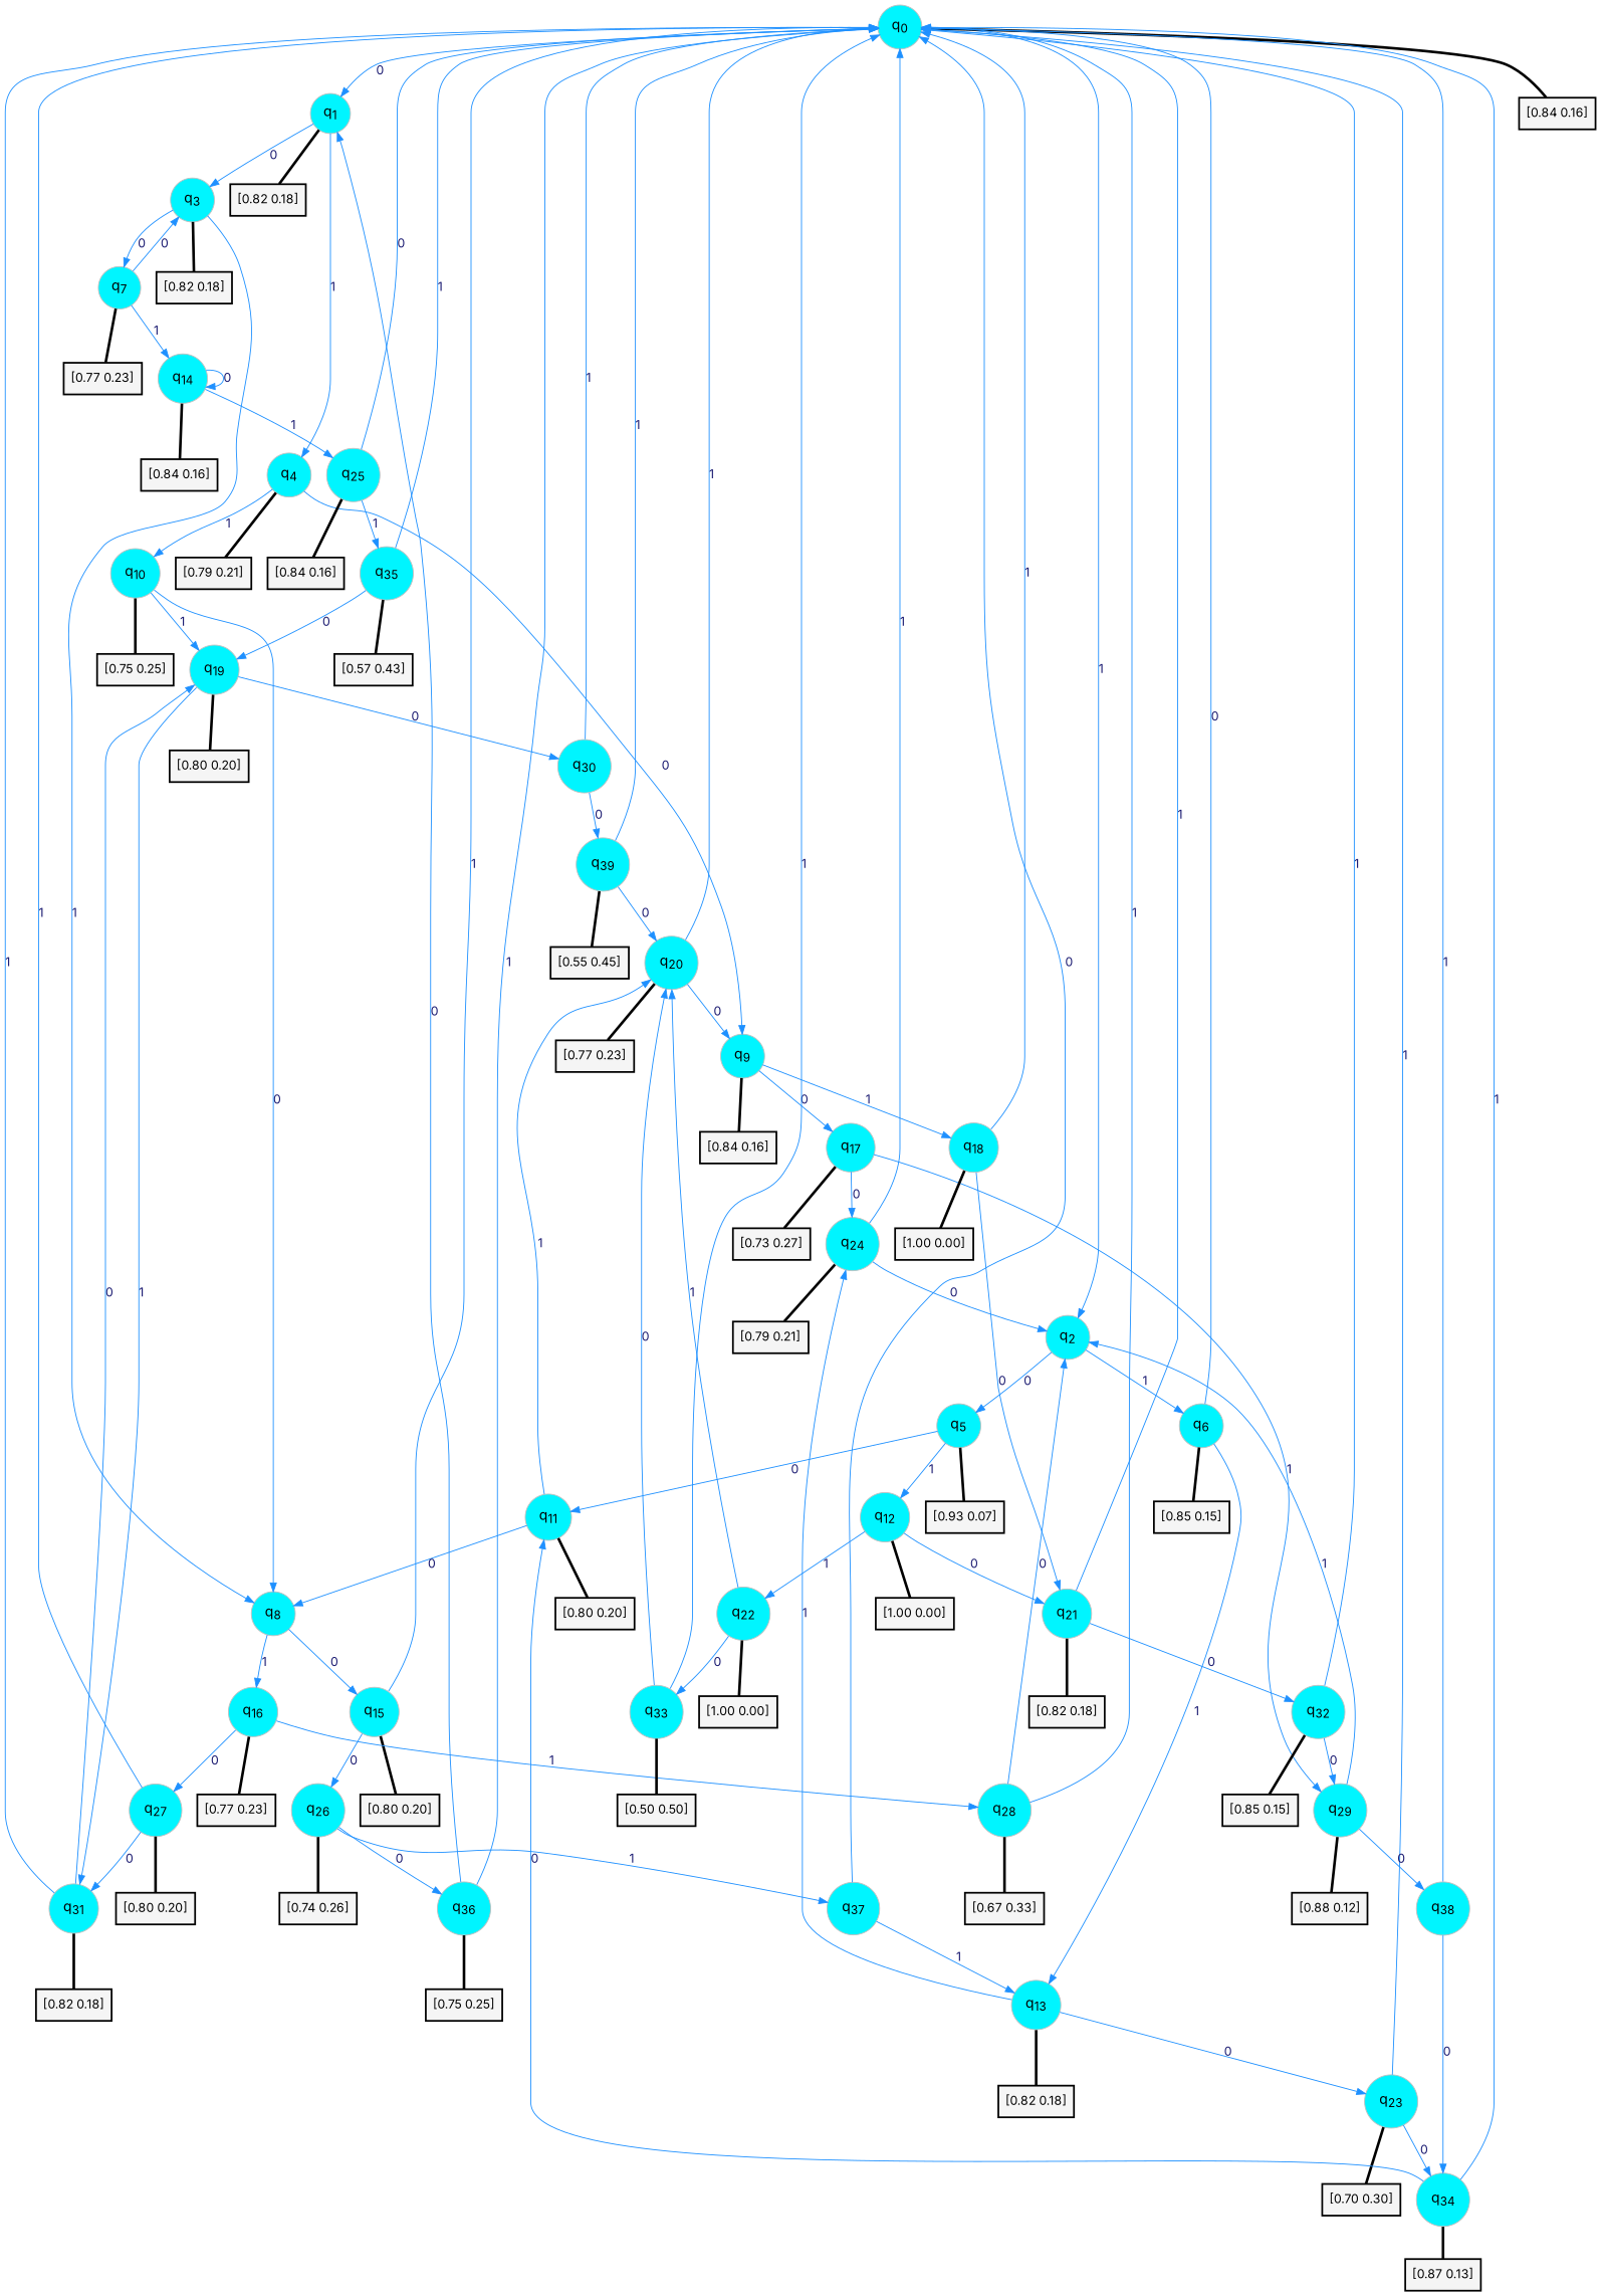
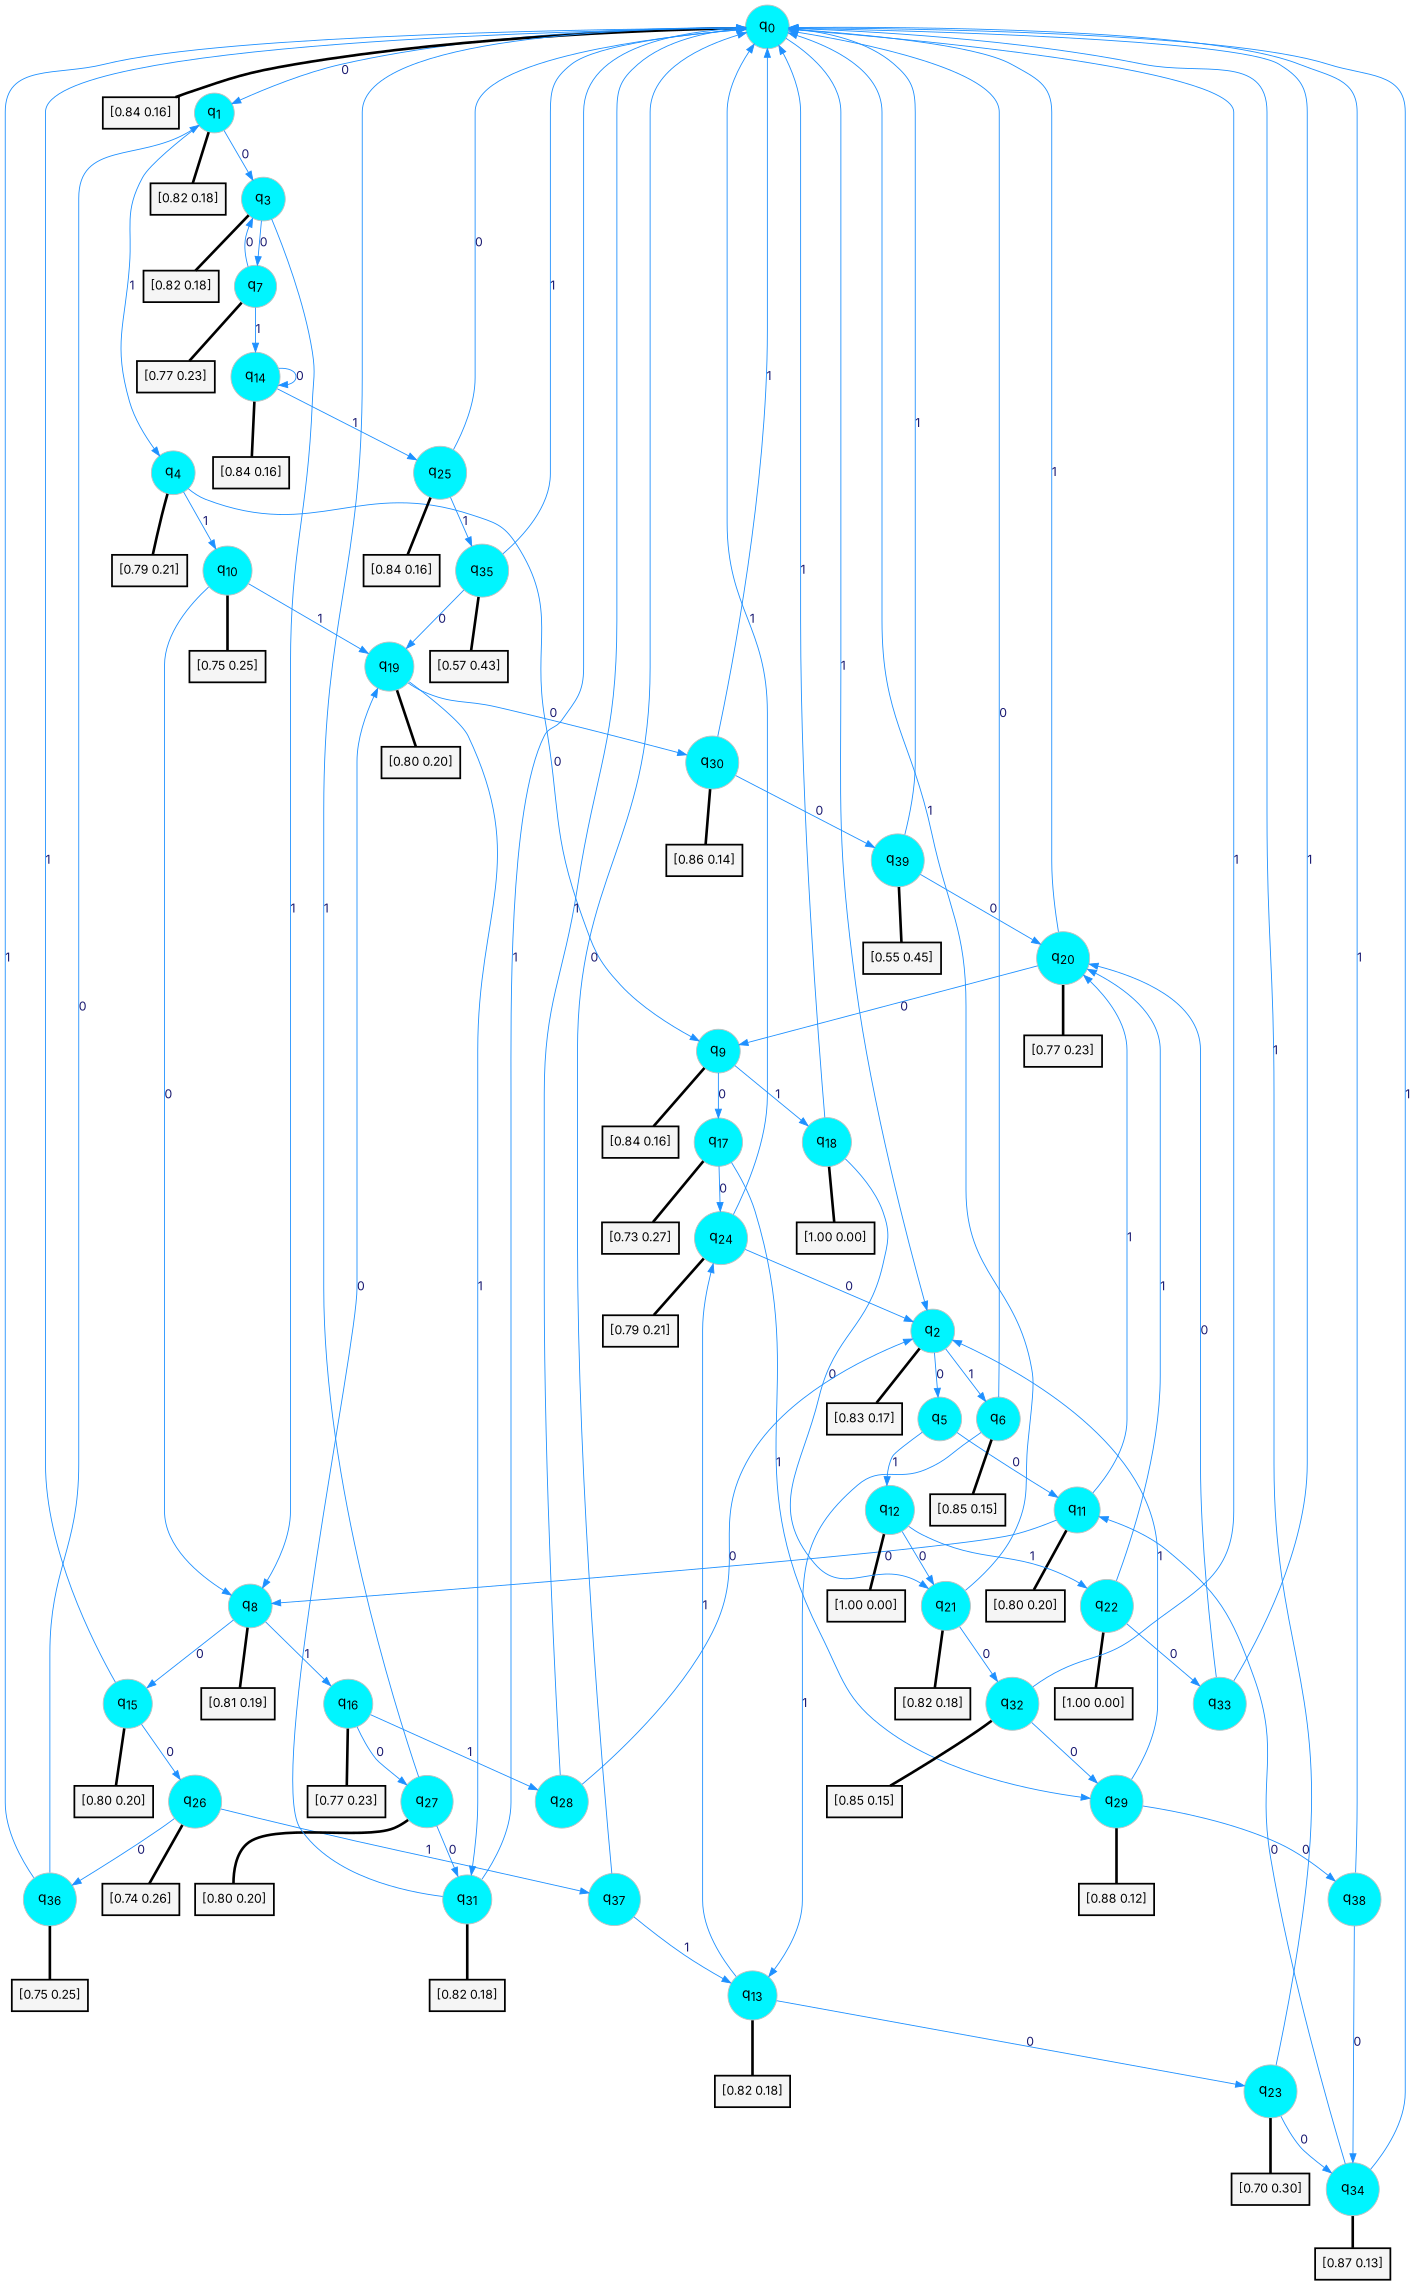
  digraph {
    fontname=Inter
    rankdir=TD
    node [color=gray fillcolor=turquoise1 fontcolor=black fontname=Inter fontsize=16 fontweight=bold shape=circle style=filled]
    edge [arrowsize=1 color=dodgerblue1 fontcolor=midnightblue fontname=Inter fontweight=bold penwidth=1 style=solid weight=20]
    n1 [label=<q<SUB>0</SUB>>]
    n2 [label=<q<SUB>1</SUB>>]
    n3 [label=<q<SUB>2</SUB>>]
    n4 [color=black fillcolor=whitesmoke fontsize=14 label="[0.84 0.16]" penwidth=2 shape=box]
    n5 [label=<q<SUB>3</SUB>>]
    n6 [label=<q<SUB>4</SUB>>]
    n7 [color=black fillcolor=whitesmoke fontsize=14 label="[0.82 0.18]" penwidth=2 shape=box]
    n8 [label=<q<SUB>5</SUB>>]
    n9 [label=<q<SUB>6</SUB>>]
+   n10 [color=black fillcolor=whitesmoke fontsize=14 label="[0.83 0.17]" penwidth=2 shape=box]
    n11 [label=<q<SUB>7</SUB>>]
    n12 [label=<q<SUB>8</SUB>>]
    n13 [color=black fillcolor=whitesmoke fontsize=14 label="[0.82 0.18]" penwidth=2 shape=box]
    n14 [label=<q<SUB>9</SUB>>]
    n15 [label=<q<SUB>10</SUB>>]
    n16 [color=black fillcolor=whitesmoke fontsize=14 label="[0.79 0.21]" penwidth=2 shape=box]
    n17 [label=<q<SUB>11</SUB>>]
    n18 [label=<q<SUB>12</SUB>>]
-   n19 [color=black fillcolor=whitesmoke fontsize=14 label="[0.93 0.07]" penwidth=2 shape=box]
    n20 [label=<q<SUB>13</SUB>>]
    n21 [color=black fillcolor=whitesmoke fontsize=14 label="[0.85 0.15]" penwidth=2 shape=box]
    n22 [label=<q<SUB>14</SUB>>]
    n23 [color=black fillcolor=whitesmoke fontsize=14 label="[0.77 0.23]" penwidth=2 shape=box]
    n24 [label=<q<SUB>15</SUB>>]
    n25 [label=<q<SUB>16</SUB>>]
+   n26 [color=black fillcolor=whitesmoke fontsize=14 label="[0.81 0.19]" penwidth=2 shape=box]
    n27 [label=<q<SUB>17</SUB>>]
    n28 [label=<q<SUB>18</SUB>>]
    n29 [color=black fillcolor=whitesmoke fontsize=14 label="[0.84 0.16]" penwidth=2 shape=box]
    n30 [label=<q<SUB>19</SUB>>]
    n31 [color=black fillcolor=whitesmoke fontsize=14 label="[0.75 0.25]" penwidth=2 shape=box]
    n32 [label=<q<SUB>20</SUB>>]
    n33 [color=black fillcolor=whitesmoke fontsize=14 label="[0.80 0.20]" penwidth=2 shape=box]
    n34 [label=<q<SUB>21</SUB>>]
    n35 [label=<q<SUB>22</SUB>>]
    n36 [color=black fillcolor=whitesmoke fontsize=14 label="[1.00 0.00]" penwidth=2 shape=box]
    n37 [label=<q<SUB>23</SUB>>]
    n38 [label=<q<SUB>24</SUB>>]
    n39 [color=black fillcolor=whitesmoke fontsize=14 label="[0.82 0.18]" penwidth=2 shape=box]
    n40 [label=<q<SUB>25</SUB>>]
    n41 [color=black fillcolor=whitesmoke fontsize=14 label="[0.84 0.16]" penwidth=2 shape=box]
    n42 [label=<q<SUB>26</SUB>>]
    n43 [color=black fillcolor=whitesmoke fontsize=14 label="[0.80 0.20]" penwidth=2 shape=box]
    n44 [label=<q<SUB>27</SUB>>]
    n45 [label=<q<SUB>28</SUB>>]
    n46 [color=black fillcolor=whitesmoke fontsize=14 label="[0.77 0.23]" penwidth=2 shape=box]
    n47 [label=<q<SUB>29</SUB>>]
    n48 [color=black fillcolor=whitesmoke fontsize=14 label="[0.73 0.27]" penwidth=2 shape=box]
    n49 [color=black fillcolor=whitesmoke fontsize=14 label="[1.00 0.00]" penwidth=2 shape=box]
    n50 [label=<q<SUB>30</SUB>>]
    n51 [label=<q<SUB>31</SUB>>]
    n52 [color=black fillcolor=whitesmoke fontsize=14 label="[0.80 0.20]" penwidth=2 shape=box]
    n53 [color=black fillcolor=whitesmoke fontsize=14 label="[0.77 0.23]" penwidth=2 shape=box]
    n54 [label=<q<SUB>32</SUB>>]
    n55 [color=black fillcolor=whitesmoke fontsize=14 label="[0.82 0.18]" penwidth=2 shape=box]
    n56 [label=<q<SUB>33</SUB>>]
    n57 [color=black fillcolor=whitesmoke fontsize=14 label="[1.00 0.00]" penwidth=2 shape=box]
    n58 [label=<q<SUB>34</SUB>>]
    n59 [color=black fillcolor=whitesmoke fontsize=14 label="[0.70 0.30]" penwidth=2 shape=box]
    n60 [color=black fillcolor=whitesmoke fontsize=14 label="[0.79 0.21]" penwidth=2 shape=box]
    n61 [label=<q<SUB>35</SUB>>]
    n62 [color=black fillcolor=whitesmoke fontsize=14 label="[0.84 0.16]" penwidth=2 shape=box]
    n63 [label=<q<SUB>36</SUB>>]
    n64 [label=<q<SUB>37</SUB>>]
    n65 [color=black fillcolor=whitesmoke fontsize=14 label="[0.74 0.26]" penwidth=2 shape=box]
    n66 [color=black fillcolor=whitesmoke fontsize=14 label="[0.80 0.20]" penwidth=2 shape=box]
-   n67 [color=black fillcolor=whitesmoke fontsize=14 label="[0.67 0.33]" penwidth=2 shape=box]
    n68 [label=<q<SUB>38</SUB>>]
    n69 [color=black fillcolor=whitesmoke fontsize=14 label="[0.88 0.12]" penwidth=2 shape=box]
    n70 [label=<q<SUB>39</SUB>>]
+   n71 [color=black fillcolor=whitesmoke fontsize=14 label="[0.86 0.14]" penwidth=2 shape=box]
    n72 [color=black fillcolor=whitesmoke fontsize=14 label="[0.82 0.18]" penwidth=2 shape=box]
    n73 [color=black fillcolor=whitesmoke fontsize=14 label="[0.85 0.15]" penwidth=2 shape=box]
-   n74 [color=black fillcolor=whitesmoke fontsize=14 label="[0.50 0.50]" penwidth=2 shape=box]
    n75 [color=black fillcolor=whitesmoke fontsize=14 label="[0.87 0.13]" penwidth=2 shape=box]
    n76 [color=black fillcolor=whitesmoke fontsize=14 label="[0.57 0.43]" penwidth=2 shape=box]
    n77 [color=black fillcolor=whitesmoke fontsize=14 label="[0.75 0.25]" penwidth=2 shape=box]
    n78 [color=black fillcolor=whitesmoke fontsize=14 label="[0.55 0.45]" penwidth=2 shape=box]
    n1 -> n2 [label=0]
    n1 -> n3 [label=1]
    n1 -> n4 [arrowhead=none color=black penwidth=3]
    n2 -> n5 [label=0]
    n2 -> n6 [label=1]
    n2 -> n7 [arrowhead=none color=black penwidth=3]
    n3 -> n8 [label=0]
    n3 -> n9 [label=1]
+   n3 -> n10 [arrowhead=none color=black penwidth=3]
    n5 -> n11 [label=0]
    n5 -> n12 [label=1]
    n5 -> n13 [arrowhead=none color=black penwidth=3]
    n6 -> n14 [label=0]
    n6 -> n15 [label=1]
    n6 -> n16 [arrowhead=none color=black penwidth=3]
    n8 -> n17 [label=0]
    n8 -> n18 [label=1]
-   n8 -> n19 [arrowhead=none color=black penwidth=3]
    n9 -> n1 [label=0]
    n9 -> n20 [label=1]
    n9 -> n21 [arrowhead=none color=black penwidth=3]
    n11 -> n5 [label=0]
    n11 -> n22 [label=1]
    n11 -> n23 [arrowhead=none color=black penwidth=3]
    n12 -> n24 [label=0]
    n12 -> n25 [label=1]
+   n12 -> n26 [arrowhead=none color=black penwidth=3]
    n14 -> n27 [label=0]
    n14 -> n28 [label=1]
    n14 -> n29 [arrowhead=none color=black penwidth=3]
    n15 -> n12 [label=0]
    n15 -> n30 [label=1]
    n15 -> n31 [arrowhead=none color=black penwidth=3]
    n17 -> n12 [label=0]
    n17 -> n32 [label=1]
    n17 -> n33 [arrowhead=none color=black penwidth=3]
    n18 -> n34 [label=0]
    n18 -> n35 [label=1]
    n18 -> n36 [arrowhead=none color=black penwidth=3]
    n20 -> n37 [label=0]
    n20 -> n38 [label=1]
    n20 -> n39 [arrowhead=none color=black penwidth=3]
    n22 -> n22 [label=0]
    n22 -> n40 [label=1]
    n22 -> n41 [arrowhead=none color=black penwidth=3]
    n24 -> n1 [label=1]
    n24 -> n42 [label=0]
    n24 -> n43 [arrowhead=none color=black penwidth=3]
    n25 -> n44 [label=0]
    n25 -> n45 [label=1]
    n25 -> n46 [arrowhead=none color=black penwidth=3]
    n27 -> n38 [label=0]
    n27 -> n47 [label=1]
    n27 -> n48 [arrowhead=none color=black penwidth=3]
    n28 -> n1 [label=1]
    n28 -> n34 [label=0]
    n28 -> n49 [arrowhead=none color=black penwidth=3]
    n30 -> n50 [label=0]
    n30 -> n51 [label=1]
    n30 -> n52 [arrowhead=none color=black penwidth=3]
    n32 -> n1 [label=1]
    n32 -> n14 [label=0]
    n32 -> n53 [arrowhead=none color=black penwidth=3]
    n34 -> n1 [label=1]
    n34 -> n54 [label=0]
    n34 -> n55 [arrowhead=none color=black penwidth=3]
    n35 -> n32 [label=1]
    n35 -> n56 [label=0]
    n35 -> n57 [arrowhead=none color=black penwidth=3]
    n37 -> n1 [label=1]
    n37 -> n58 [label=0]
    n37 -> n59 [arrowhead=none color=black penwidth=3]
    n38 -> n1 [label=1]
    n38 -> n3 [label=0]
    n38 -> n60 [arrowhead=none color=black penwidth=3]
    n40 -> n1 [label=0]
    n40 -> n61 [label=1]
    n40 -> n62 [arrowhead=none color=black penwidth=3]
    n42 -> n63 [label=0]
    n42 -> n64 [label=1]
    n42 -> n65 [arrowhead=none color=black penwidth=3]
    n44 -> n1 [label=1]
    n44 -> n51 [label=0]
    n44 -> n66 [arrowhead=none color=black penwidth=3]
    n45 -> n1 [label=1]
    n45 -> n3 [label=0]
-   n45 -> n67 [arrowhead=none color=black penwidth=3]
    n47 -> n3 [label=1]
    n47 -> n68 [label=0]
    n47 -> n69 [arrowhead=none color=black penwidth=3]
    n50 -> n1 [label=1]
    n50 -> n70 [label=0]
+   n50 -> n71 [arrowhead=none color=black penwidth=3]
    n51 -> n1 [label=1]
    n51 -> n30 [label=0]
    n51 -> n72 [arrowhead=none color=black penwidth=3]
    n54 -> n1 [label=1]
    n54 -> n47 [label=0]
    n54 -> n73 [arrowhead=none color=black penwidth=3]
    n56 -> n1 [label=1]
    n56 -> n32 [label=0]
-   n56 -> n74 [arrowhead=none color=black penwidth=3]
    n58 -> n1 [label=1]
    n58 -> n17 [label=0]
    n58 -> n75 [arrowhead=none color=black penwidth=3]
    n61 -> n1 [label=1]
    n61 -> n30 [label=0]
    n61 -> n76 [arrowhead=none color=black penwidth=3]
    n63 -> n1 [label=1]
    n63 -> n2 [label=0]
    n63 -> n77 [arrowhead=none color=black penwidth=3]
    n64 -> n1 [label=0]
    n64 -> n20 [label=1]
    n68 -> n1 [label=1]
    n68 -> n58 [label=0]
    n70 -> n1 [label=1]
    n70 -> n32 [label=0]
    n70 -> n78 [arrowhead=none color=black penwidth=3]
  }
